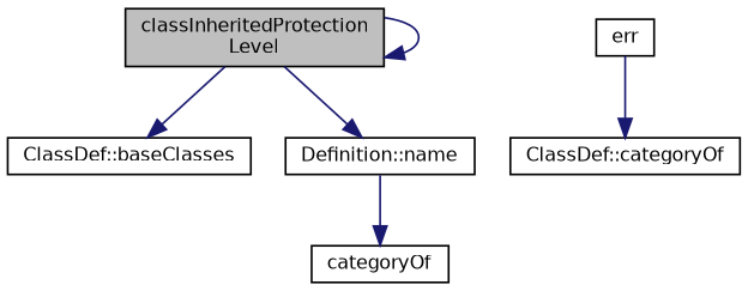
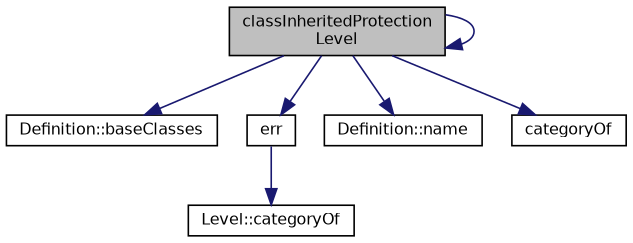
  digraph {
    rankdir=TB
    node [color=black fillcolor=white fontname=Helvetica fontsize=10 shape=record style=filled]
    edge [color=midnightblue fontname=Helvetica fontsize=10 labelfontname=Helvetica labelfontsize=10 style=solid]
    n1 [fillcolor=grey75 fontcolor=black height=0.2 label="classInheritedProtection\lLevel" width=0.4]
-   n2 [height=0.2 label="ClassDef::baseClasses" width=0.4]
+   n2 [height=0.2 label="Definition::baseClasses" width=0.4]
    n3 [height=0.2 label=err width=0.4]
    n4 [height=0.2 label="Definition::name" width=0.4]
    n5 [height=0.2 label=categoryOf width=0.4]
-   n6 [height=0.2 label="ClassDef::categoryOf" width=0.4]
+   n6 [height=0.2 label="Level::categoryOf" width=0.4]
    n1 -> n1
    n1 -> n2
+   n1 -> n3
    n1 -> n4
-   n4 -> n5
+   n1 -> n5
    n3 -> n6
  }
